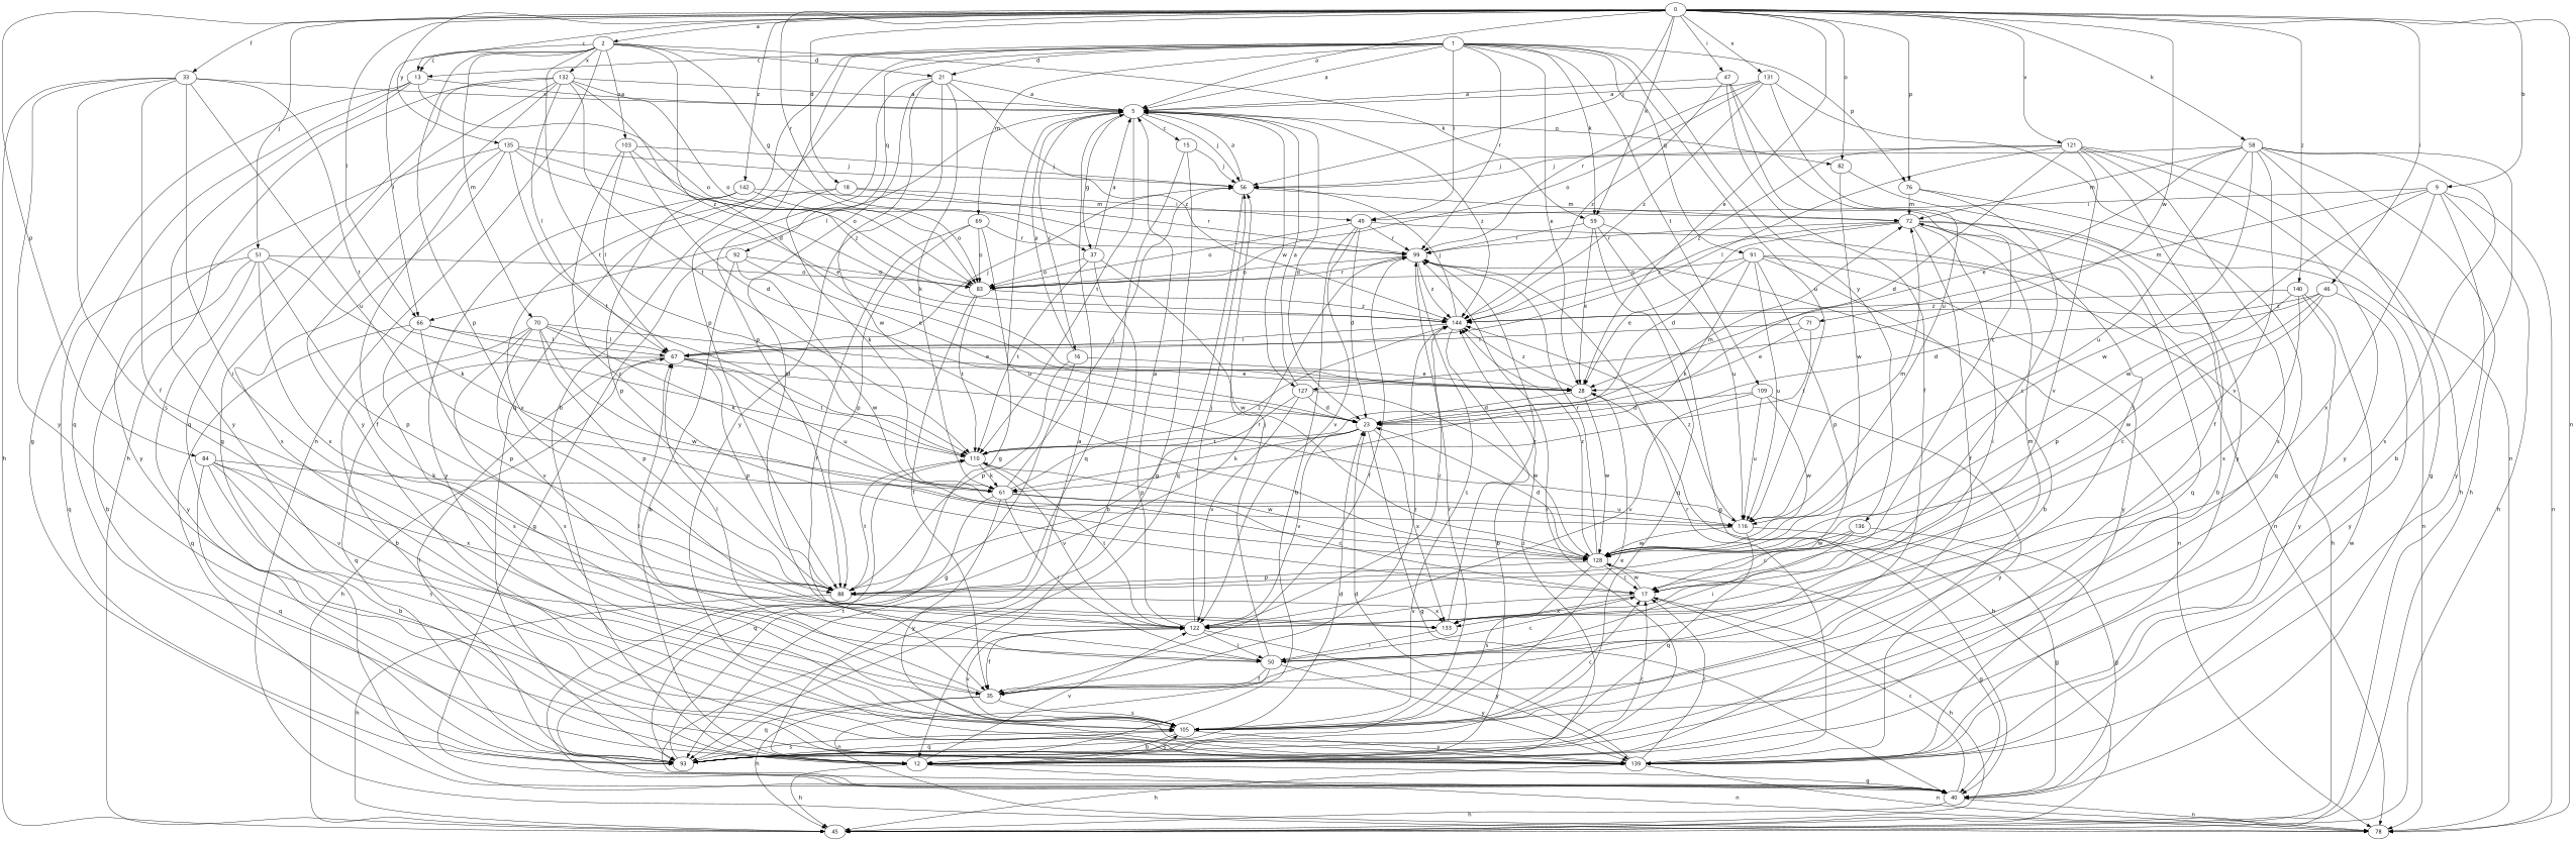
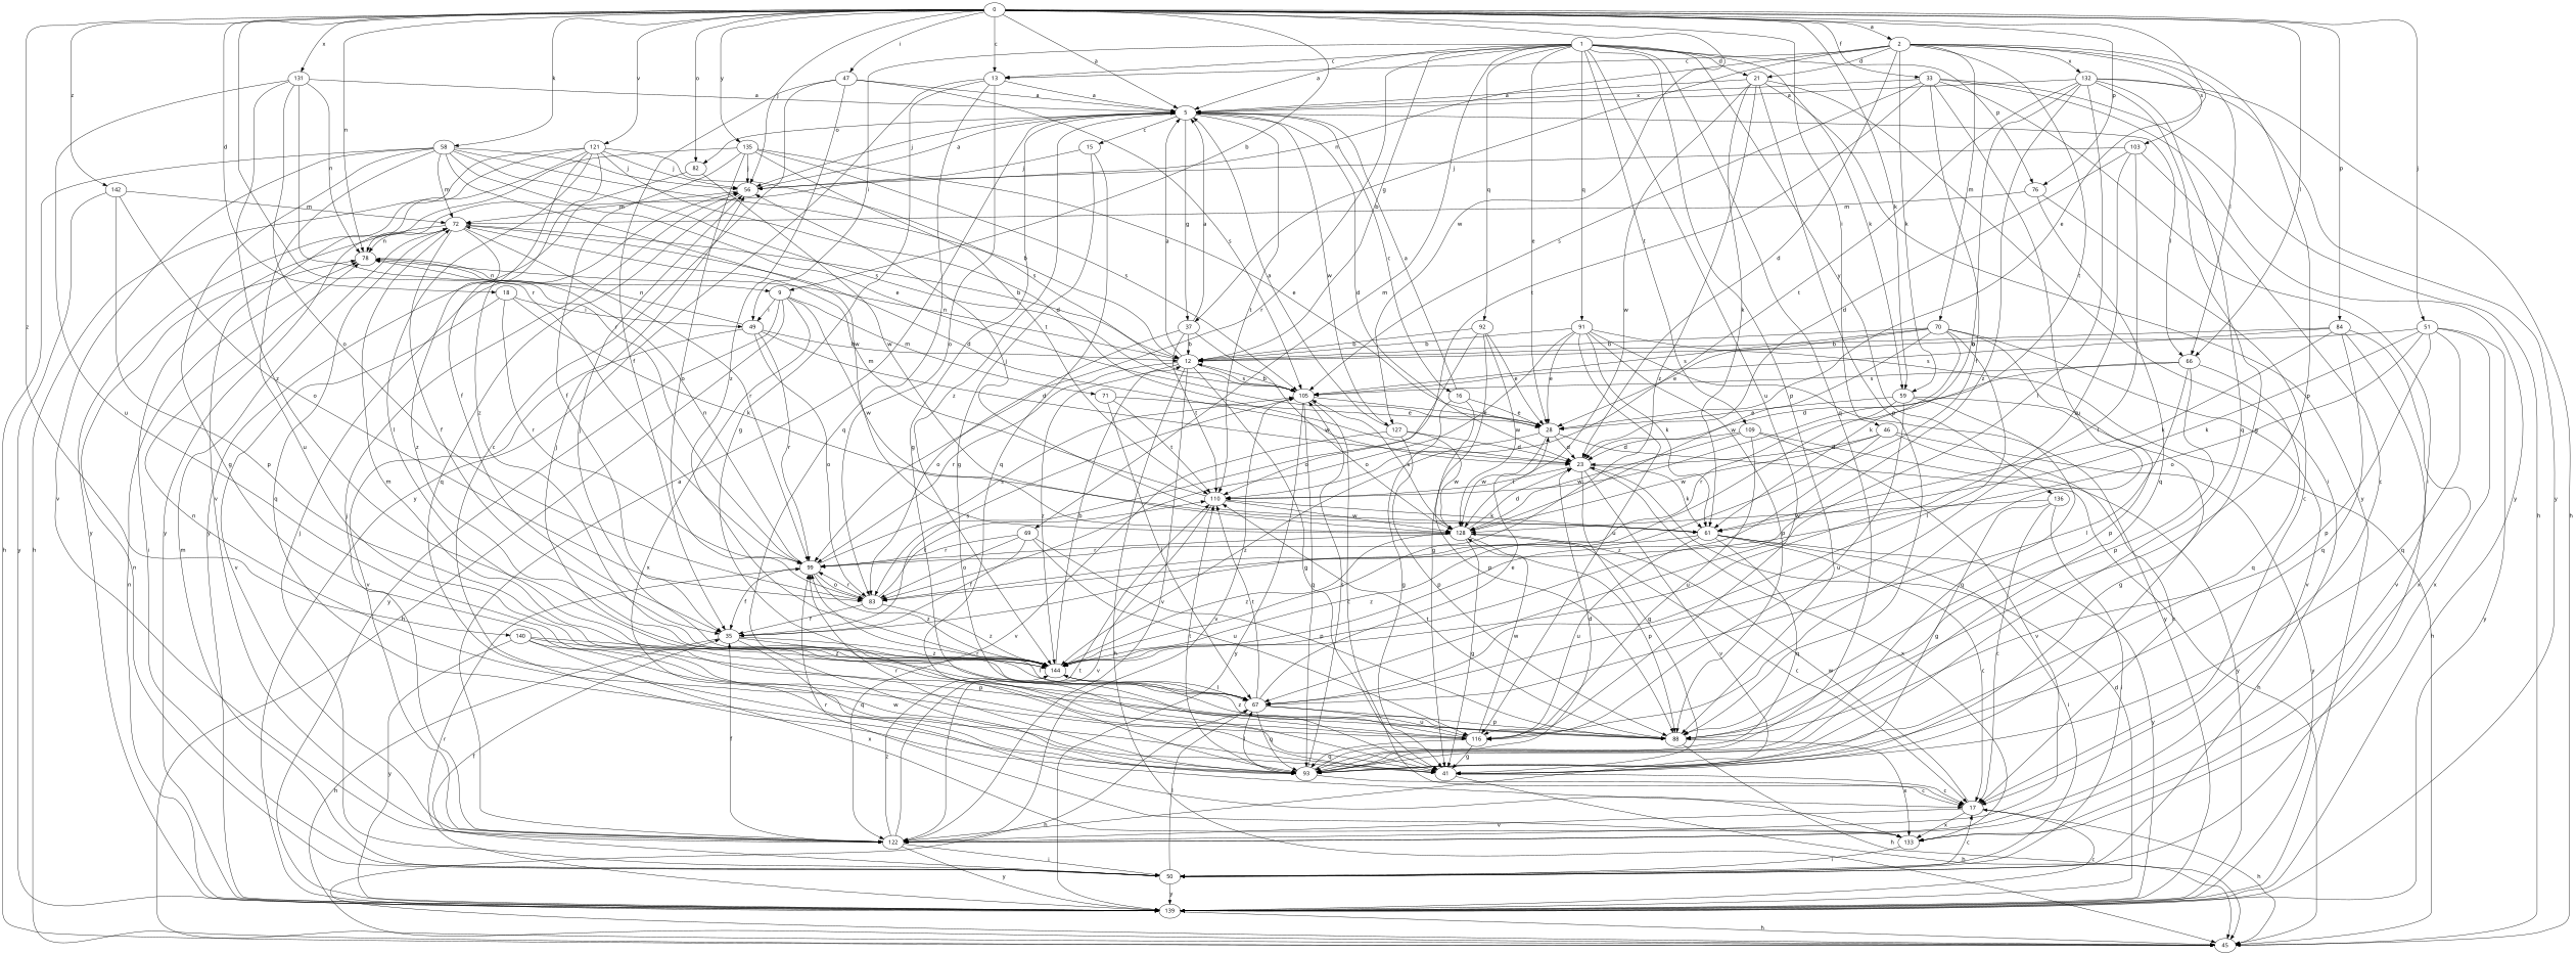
  strict digraph {
    fontname="Noto Sans"
    node [fontname="Noto Sans"]
    edge [fontname="Noto Sans"]
    0
    2
    5
    9
    13
    18
    28
    33
    46
    47
    51
    56
    58
    59
    66
    78
    82
    84
    n19 [label=76]
    99
    121
    127
    131
    135
    140
    142
    21
    88
    23
    37
    70
    103
    110
    132
    15
    16
-   40
+   40 [label=41]
    144
    49
    45
    71
    128
    133
    139
    93
    83
    122
    61
    116
    105
    50
    35
    17
    12
    72
    67
    1
    69
    91
    92
    109
    136
    0 -> 2 [label=a]
    0 -> 5 [label=a]
    0 -> 9 [label=b]
    0 -> 13 [label=c]
    0 -> 18 [label=d]
    0 -> 28 [label=e]
    0 -> 33 [label=f]
    0 -> 46 [label=i]
    0 -> 47 [label=i]
    0 -> 51 [label=j]
    0 -> 56 [label=j]
    0 -> 58 [label=k]
    0 -> 59 [label=k]
    0 -> 66 [label=l]
    0 -> 78 [label=n]
    0 -> 82 [label=o]
    0 -> 84 [label=p]
    0 -> n19 [label=p]
    0 -> 99 [label=r]
    0 -> 121 [label=v]
    0 -> 127 [label=w]
    0 -> 131 [label=x]
    0 -> 135 [label=y]
    0 -> 140 [label=z]
    0 -> 142 [label=z]
    2 -> 13 [label=c]
    2 -> 59 [label=k]
    2 -> 66 [label=l]
    2 -> 78 [label=n]
    2 -> 21 [label=d]
    2 -> 88 [label=p]
    2 -> 23 [label=d]
    2 -> 37 [label=g]
    2 -> 70 [label=m]
    2 -> 103 [label=s]
    2 -> 110 [label=t]
    2 -> 132 [label=x]
    5 -> 56 [label=j]
    5 -> 66 [label=l]
    5 -> 82 [label=o]
    5 -> 127 [label=w]
    5 -> 23 [label=d]
    5 -> 37 [label=g]
    5 -> 110 [label=t]
    5 -> 15 [label=c]
    5 -> 16 [label=c]
    5 -> 40 [label=g]
    5 -> 144 [label=z]
-   9 -> 78 [label=n]
+   78 -> 9 [label=n]
    9 -> 49 [label=i]
    9 -> 45 [label=h]
    9 -> 71 [label=m]
    9 -> 128 [label=w]
    9 -> 133 [label=x]
    9 -> 139 [label=y]
    13 -> 5 [label=a]
    13 -> 40 [label=g]
    13 -> 139 [label=y]
    13 -> 93 [label=q]
    13 -> 83 [label=o]
    18 -> 99 [label=r]
    18 -> 49 [label=i]
    18 -> 122 [label=v]
    18 -> 61 [label=k]
    28 -> 23 [label=d]
    28 -> 144 [label=z]
    28 -> 45 [label=h]
    28 -> 128 [label=w]
    33 -> 5 [label=x]
    33 -> 110 [label=t]
    33 -> 45 [label=h]
    33 -> 139 [label=y]
    33 -> 116 [label=u]
    33 -> 105 [label=s]
    33 -> 50 [label=i]
    33 -> 35 [label=f]
    46 -> 23 [label=d]
    46 -> 144 [label=z]
    46 -> 128 [label=w]
    46 -> 139 [label=y]
    46 -> 17 [label=c]
    47 -> 5 [label=a]
    47 -> 144 [label=z]
    47 -> 105 [label=s]
    47 -> 35 [label=f]
    47 -> 17 [label=c]
    51 -> 88 [label=p]
    51 -> 133 [label=x]
    51 -> 139 [label=y]
    51 -> 93 [label=q]
    51 -> 83 [label=o]
    51 -> 61 [label=k]
    51 -> 12 [label=b]
    56 -> 5 [label=a]
    56 -> 93 [label=q]
    56 -> 72 [label=m]
    58 -> 28 [label=e]
    58 -> 56 [label=j]
    58 -> 40 [label=g]
    58 -> 45 [label=h]
    58 -> 128 [label=w]
    58 -> 122 [label=v]
    58 -> 116 [label=u]
    58 -> 105 [label=s]
    58 -> 12 [label=b]
    58 -> 72 [label=m]
    59 -> 28 [label=e]
    59 -> 99 [label=r]
    59 -> 40 [label=g]
    59 -> 93 [label=q]
    59 -> 116 [label=u]
    66 -> 88 [label=p]
    66 -> 23 [label=d]
    66 -> 93 [label=q]
    66 -> 105 [label=s]
    66 -> 67 [label=l]
    82 -> 128 [label=w]
    82 -> 139 [label=y]
    84 -> 133 [label=x]
    84 -> 93 [label=q]
    84 -> 122 [label=v]
    84 -> 61 [label=k]
    84 -> 105 [label=s]
    84 -> 12 [label=b]
    n19 -> 93 [label=q]
    n19 -> 17 [label=c]
    n19 -> 72 [label=m]
    99 -> 78 [label=n]
    99 -> 144 [label=z]
    99 -> 83 [label=o]
    99 -> 105 [label=s]
    99 -> 35 [label=f]
    121 -> 56 [label=j]
    121 -> 23 [label=d]
    121 -> 144 [label=z]
    121 -> 45 [label=h]
    121 -> 139 [label=y]
    121 -> 122 [label=v]
    121 -> 105 [label=s]
    121 -> 35 [label=f]
    121 -> 67 [label=l]
    127 -> 5 [label=a]
    127 -> 88 [label=p]
    127 -> 23 [label=d]
    127 -> 128 [label=w]
    127 -> 122 [label=v]
    131 -> 5 [label=a]
    131 -> 78 [label=n]
    131 -> 99 [label=r]
    131 -> 144 [label=z]
    131 -> 83 [label=o]
    131 -> 116 [label=u]
    135 -> 28 [label=e]
    135 -> 56 [label=j]
    135 -> 110 [label=t]
    135 -> 139 [label=y]
    135 -> 83 [label=o]
    135 -> 105 [label=s]
    135 -> 35 [label=f]
    140 -> 88 [label=p]
    140 -> 40 [label=w]
    140 -> 144 [label=z]
    140 -> 133 [label=x]
    140 -> 139 [label=y]
    142 -> 88 [label=p]
    142 -> 139 [label=y]
    142 -> 83 [label=o]
    142 -> 72 [label=m]
    21 -> 5 [label=a]
    21 -> 88 [label=p]
    21 -> 144 [label=z]
    21 -> 128 [label=w]
    21 -> 139 [label=y]
    21 -> 61 [label=k]
    21 -> 50 [label=i]
    88 -> 99 [label=r]
    88 -> 110 [label=t]
    88 -> 45 [label=h]
    88 -> 133 [label=x]
    23 -> 110 [label=t]
    23 -> 40 [label=g]
    23 -> 133 [label=x]
    23 -> 122 [label=v]
    23 -> 61 [label=k]
    37 -> 5 [label=a]
    37 -> 110 [label=t]
    37 -> 128 [label=w]
    37 -> 83 [label=o]
    37 -> 12 [label=b]
    70 -> 28 [label=e]
    70 -> 88 [label=p]
    70 -> 128 [label=w]
    70 -> 122 [label=v]
    70 -> 61 [label=k]
    70 -> 105 [label=s]
    70 -> 12 [label=b]
    70 -> 67 [label=l]
    103 -> 56 [label=j]
    103 -> 23 [label=d]
    103 -> 144 [label=z]
    103 -> 17 [label=c]
    103 -> 67 [label=l]
    110 -> 128 [label=w]
    110 -> 122 [label=v]
    110 -> 61 [label=k]
    110 -> 72 [label=m]
    132 -> 5 [label=a]
    132 -> 110 [label=t]
    132 -> 40 [label=g]
    132 -> 144 [label=z]
    132 -> 45 [label=h]
    132 -> 139 [label=y]
    132 -> 93 [label=q]
    132 -> 83 [label=o]
    132 -> 67 [label=l]
    15 -> 56 [label=j]
    15 -> 40 [label=g]
    15 -> 93 [label=q]
    16 -> 5 [label=a]
    16 -> 28 [label=e]
    16 -> 88 [label=p]
    16 -> 40 [label=g]
    40 -> 78 [label=n]
    40 -> 45 [label=h]
    40 -> 17 [label=c]
    144 -> 56 [label=j]
    144 -> 12 [label=b]
    144 -> 67 [label=l]
    49 -> 78 [label=n]
    49 -> 99 [label=r]
    49 -> 23 [label=d]
    49 -> 83 [label=o]
    49 -> 122 [label=v]
    49 -> 12 [label=b]
    71 -> 28 [label=e]
    71 -> 110 [label=t]
    71 -> 67 [label=l]
    128 -> 99 [label=r]
    128 -> 88 [label=p]
    128 -> 23 [label=d]
    128 -> 40 [label=g]
    128 -> 144 [label=z]
    128 -> 105 [label=s]
    128 -> 17 [label=c]
    133 -> 99 [label=r]
    133 -> 50 [label=i]
    139 -> 78 [label=n]
    139 -> 99 [label=r]
    139 -> 23 [label=d]
    139 -> 45 [label=h]
    139 -> 17 [label=c]
    93 -> 99 [label=r]
    93 -> 23 [label=d]
    93 -> 110 [label=t]
    93 -> 105 [label=s]
    93 -> 17 [label=c]
    93 -> 67 [label=l]
    83 -> 99 [label=r]
    83 -> 110 [label=t]
    83 -> 144 [label=z]
    83 -> 35 [label=f]
    122 -> 5 [label=a]
    122 -> 56 [label=j]
    122 -> 110 [label=t]
    122 -> 144 [label=z]
    122 -> 139 [label=y]
    122 -> 50 [label=i]
    122 -> 35 [label=f]
    61 -> 56 [label=j]
    61 -> 144 [label=z]
    61 -> 139 [label=y]
    61 -> 93 [label=q]
    61 -> 116 [label=u]
    61 -> 50 [label=i]
    61 -> 17 [label=c]
    116 -> 40 [label=g]
    116 -> 144 [label=z]
    116 -> 128 [label=w]
    116 -> 93 [label=q]
    116 -> 72 [label=m]
    105 -> 28 [label=e]
    105 -> 139 [label=y]
    105 -> 93 [label=q]
    105 -> 122 [label=v]
    105 -> 17 [label=c]
    105 -> 12 [label=b]
    50 -> 56 [label=j]
    50 -> 78 [label=n]
    50 -> 139 [label=y]
    50 -> 35 [label=f]
    50 -> 17 [label=c]
    50 -> 72 [label=m]
    50 -> 67 [label=l]
    35 -> 144 [label=z]
    35 -> 45 [label=h]
    35 -> 93 [label=q]
    35 -> 105 [label=s]
    35 -> 67 [label=l]
    17 -> 45 [label=h]
    17 -> 128 [label=w]
    17 -> 133 [label=x]
    17 -> 122 [label=v]
    12 -> 5 [label=a]
    12 -> 78 [label=n]
    12 -> 99 [label=r]
    12 -> 40 [label=g]
    12 -> 144 [label=z]
    12 -> 45 [label=h]
    12 -> 122 [label=v]
    12 -> 105 [label=s]
    72 -> 78 [label=n]
    72 -> 99 [label=r]
    72 -> 23 [label=d]
    72 -> 144 [label=z]
    72 -> 93 [label=q]
    72 -> 50 [label=i]
    72 -> 35 [label=f]
    72 -> 12 [label=b]
    67 -> 28 [label=e]
    67 -> 56 [label=j]
    67 -> 88 [label=p]
    67 -> 110 [label=t]
    67 -> 45 [label=h]
    67 -> 93 [label=q]
    67 -> 116 [label=u]
    1 -> 5 [label=a]
    1 -> 13 [label=c]
    1 -> 28 [label=e]
    1 -> 59 [label=k]
    1 -> n19 [label=p]
    1 -> 99 [label=r]
    1 -> 21 [label=d]
    1 -> 88 [label=p]
    1 -> 49 [label=i]
    1 -> 93 [label=q]
    1 -> 116 [label=u]
    1 -> 12 [label=b]
    1 -> 69 [label=m]
    1 -> 91 [label=q]
    1 -> 92 [label=q]
    1 -> 109 [label=t]
    1 -> 136 [label=y]
    69 -> 99 [label=r]
    69 -> 88 [label=p]
    69 -> 83 [label=o]
    69 -> 116 [label=u]
    69 -> 35 [label=f]
    91 -> 28 [label=e]
    91 -> 88 [label=p]
    91 -> 45 [label=h]
    91 -> 139 [label=y]
    91 -> 83 [label=o]
    91 -> 61 [label=k]
    91 -> 116 [label=u]
    91 -> 12 [label=b]
    92 -> 28 [label=e]
    92 -> 40 [label=g]
    92 -> 128 [label=w]
    92 -> 83 [label=o]
    92 -> 12 [label=b]
    109 -> 23 [label=d]
    109 -> 128 [label=w]
    109 -> 139 [label=y]
    109 -> 122 [label=v]
    109 -> 116 [label=u]
    136 -> 40 [label=g]
    136 -> 128 [label=w]
    136 -> 50 [label=i]
    136 -> 17 [label=c]
  }
